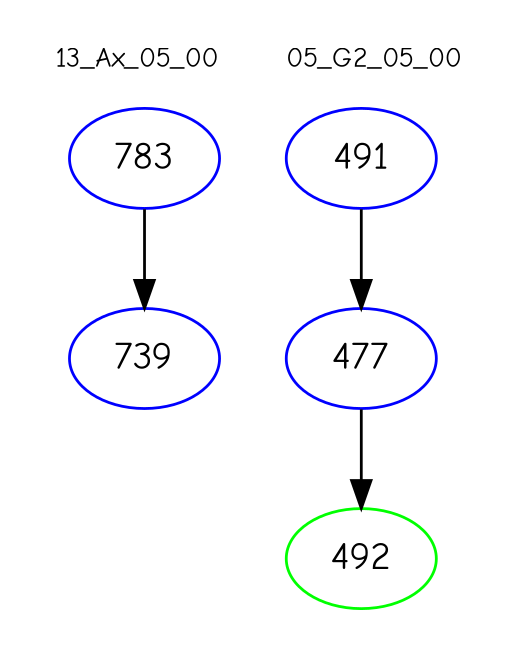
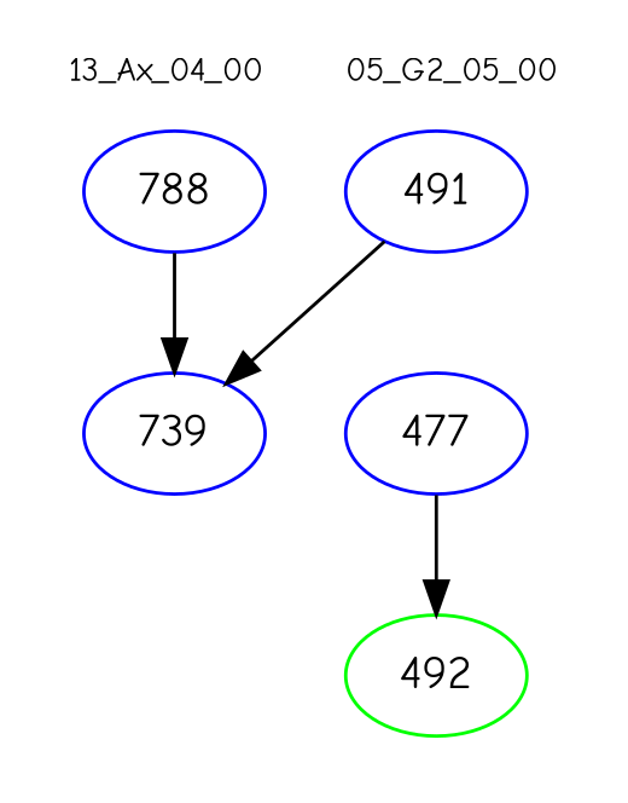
  digraph {
    fontname="Comic Neue"
    node [color=blue fontname="Comic Neue"]
    edge [color=black fontname="Comic Neue"]
-   n1 [label=783]
+   n1 [label=788]
    n2 [label=739]
    n3 [label=491]
    n4 [label=477]
    n5 [color=green label=492]
    subgraph cluster_1 {
      color=white
      fontsize=10
-     label="13_Ax_05_00"
+     label="13_Ax_04_00"
      n1
      n2
    }
    subgraph cluster_2 {
      color=white
      fontsize=10
      label="05_G2_05_00"
      n3
      n4
      n5
    }
    n1 -> n2
-   n3 -> n4
+   n3 -> n2
    n4 -> n5
  }
